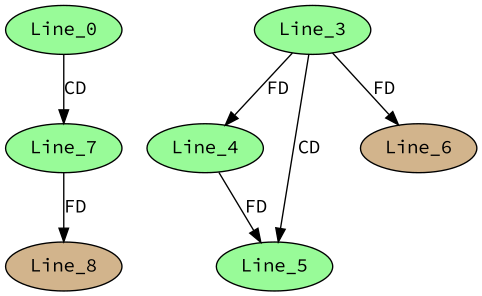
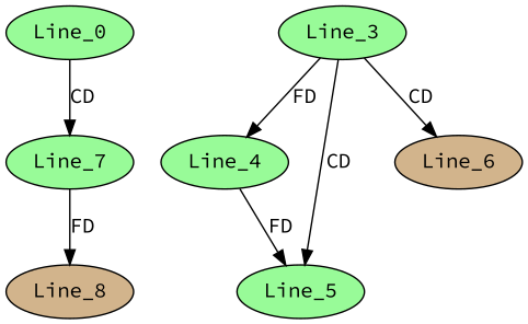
  digraph {
    fontname="Source Code Pro"
    node [fillcolor=palegreen fontname="Source Code Pro" style=filled]
    edge [fontname="Source Code Pro"]
    Line_0
    Line_7
    Line_3
    Line_4
    Line_5
    Line_6 [fillcolor=tan]
    Line_8 [fillcolor=tan]
    Line_0 -> Line_7 [label=CD]
    Line_7 -> Line_8 [label=FD]
    Line_3 -> Line_4 [label=FD]
    Line_3 -> Line_5 [label=CD]
-   Line_3 -> Line_6 [label=FD]
+   Line_3 -> Line_6 [label=CD]
    Line_4 -> Line_5 [label=FD]
  }
